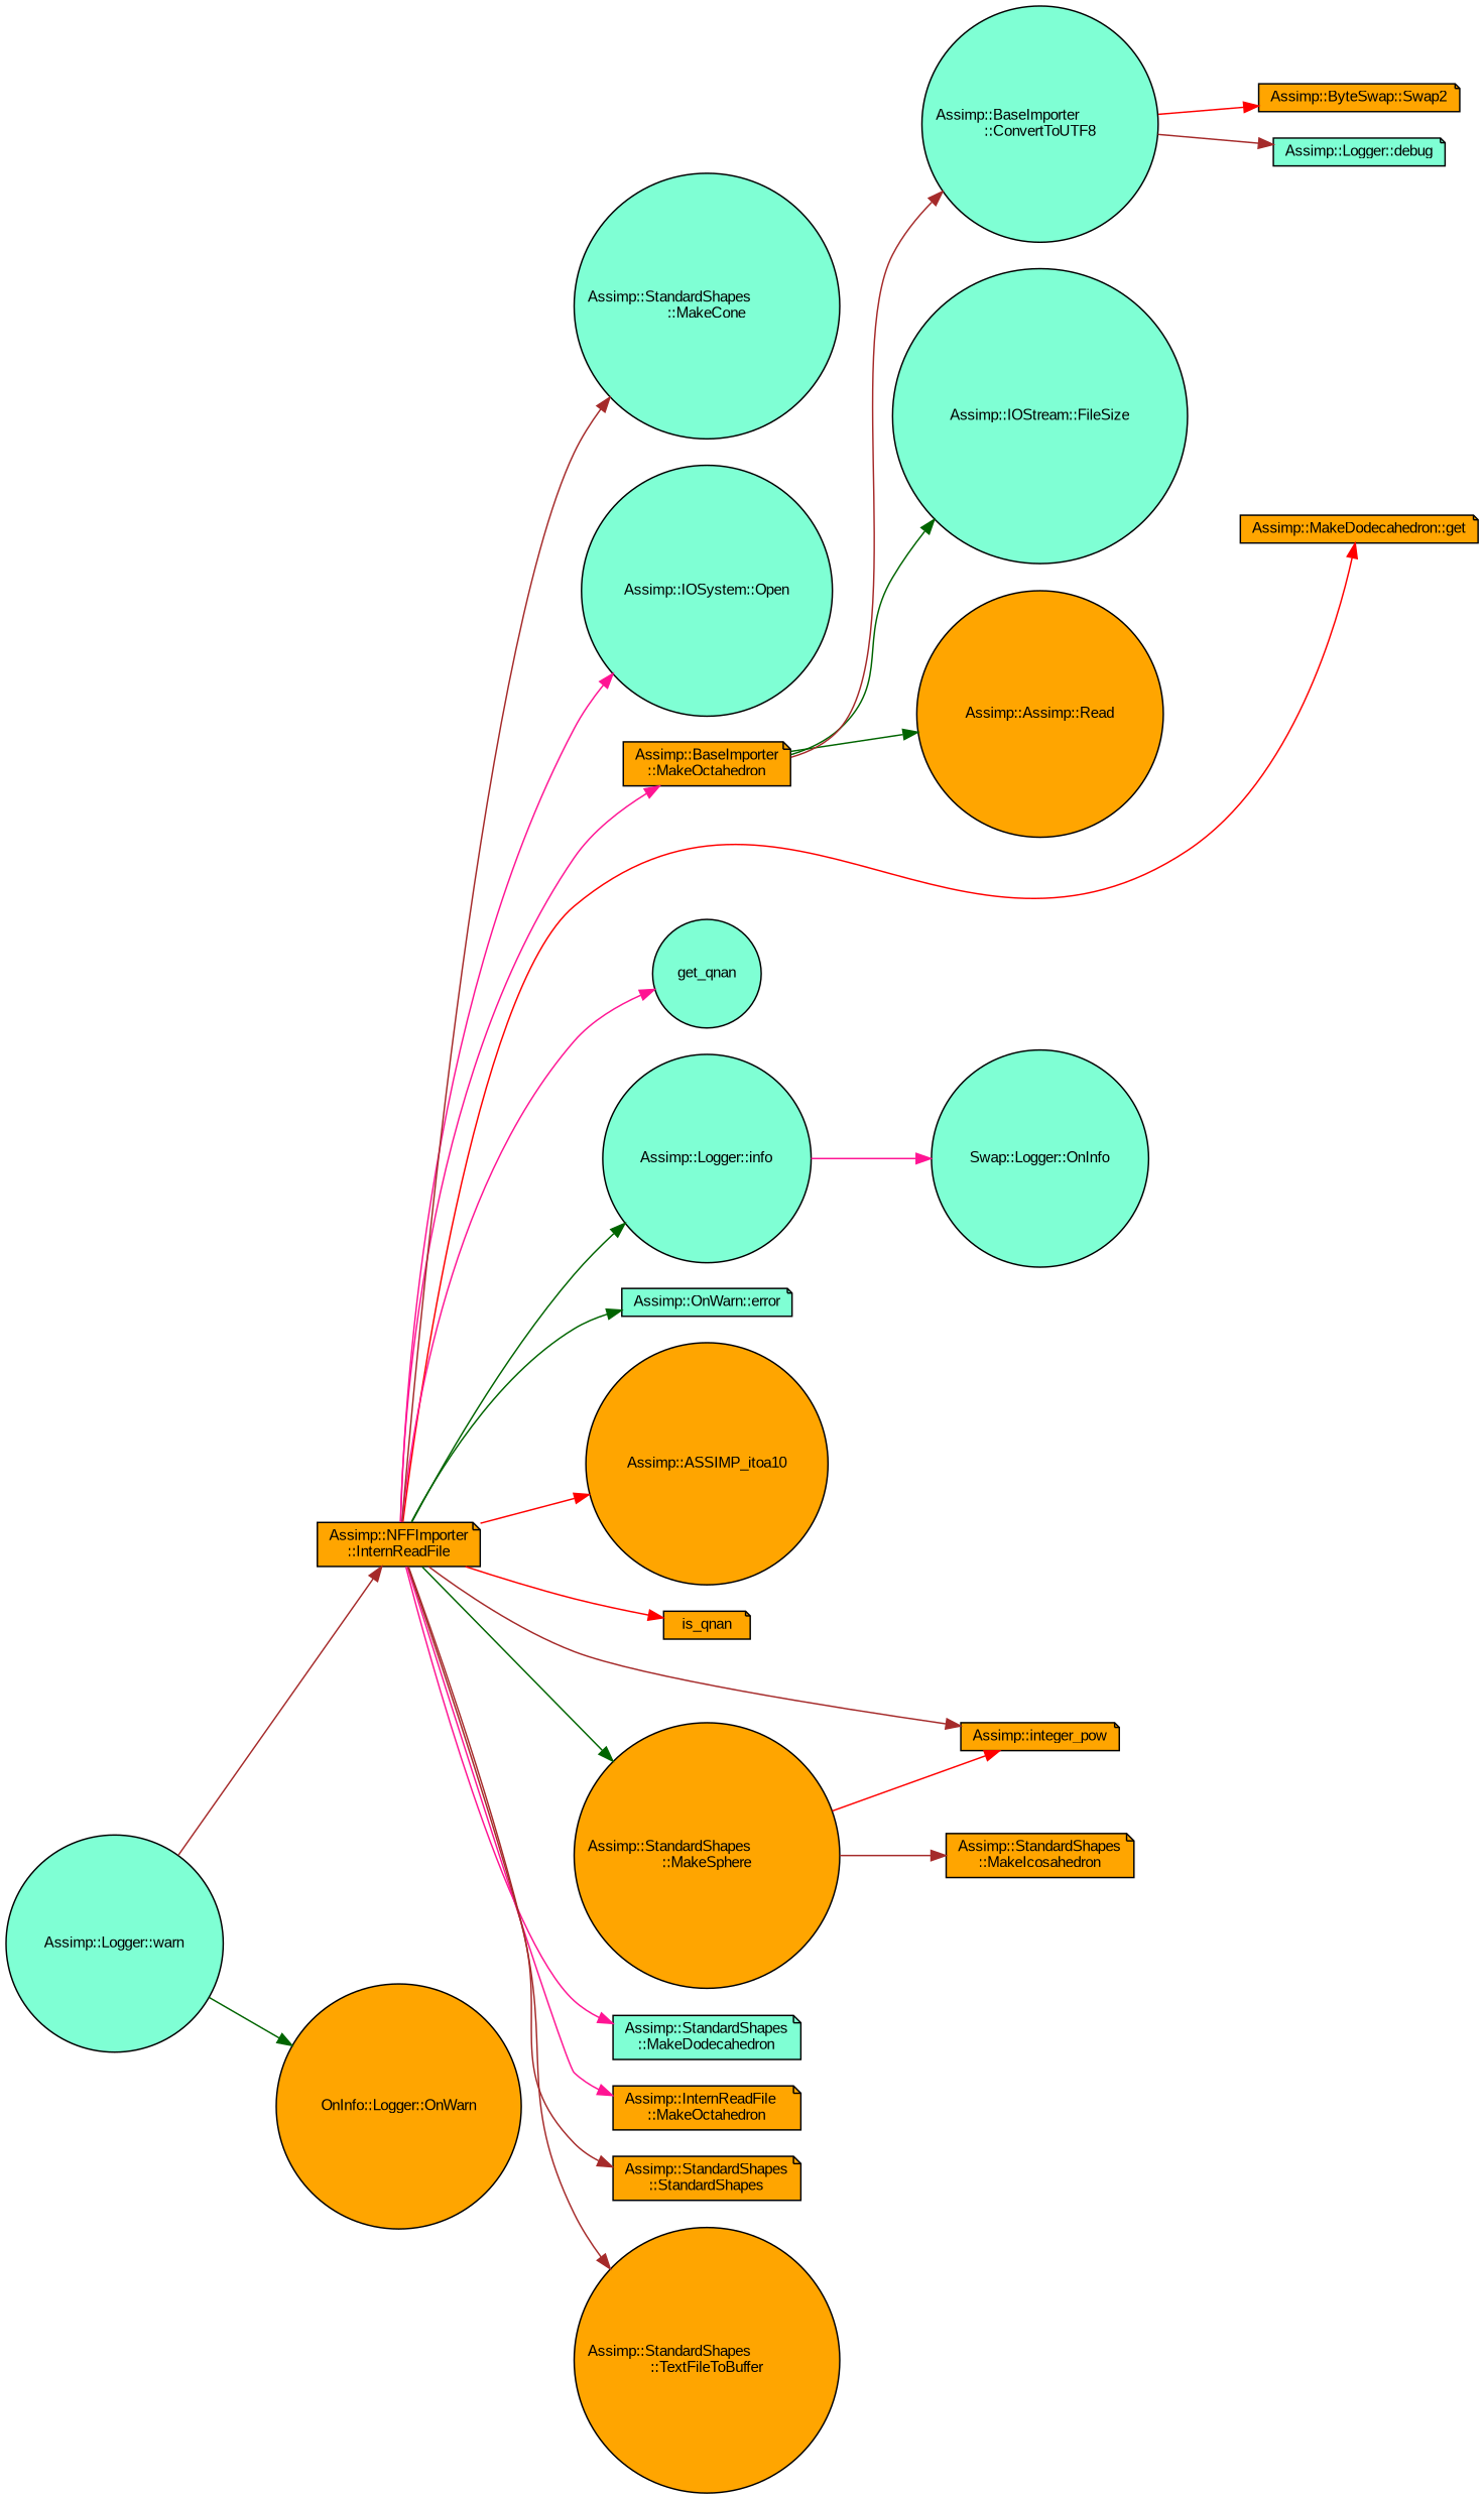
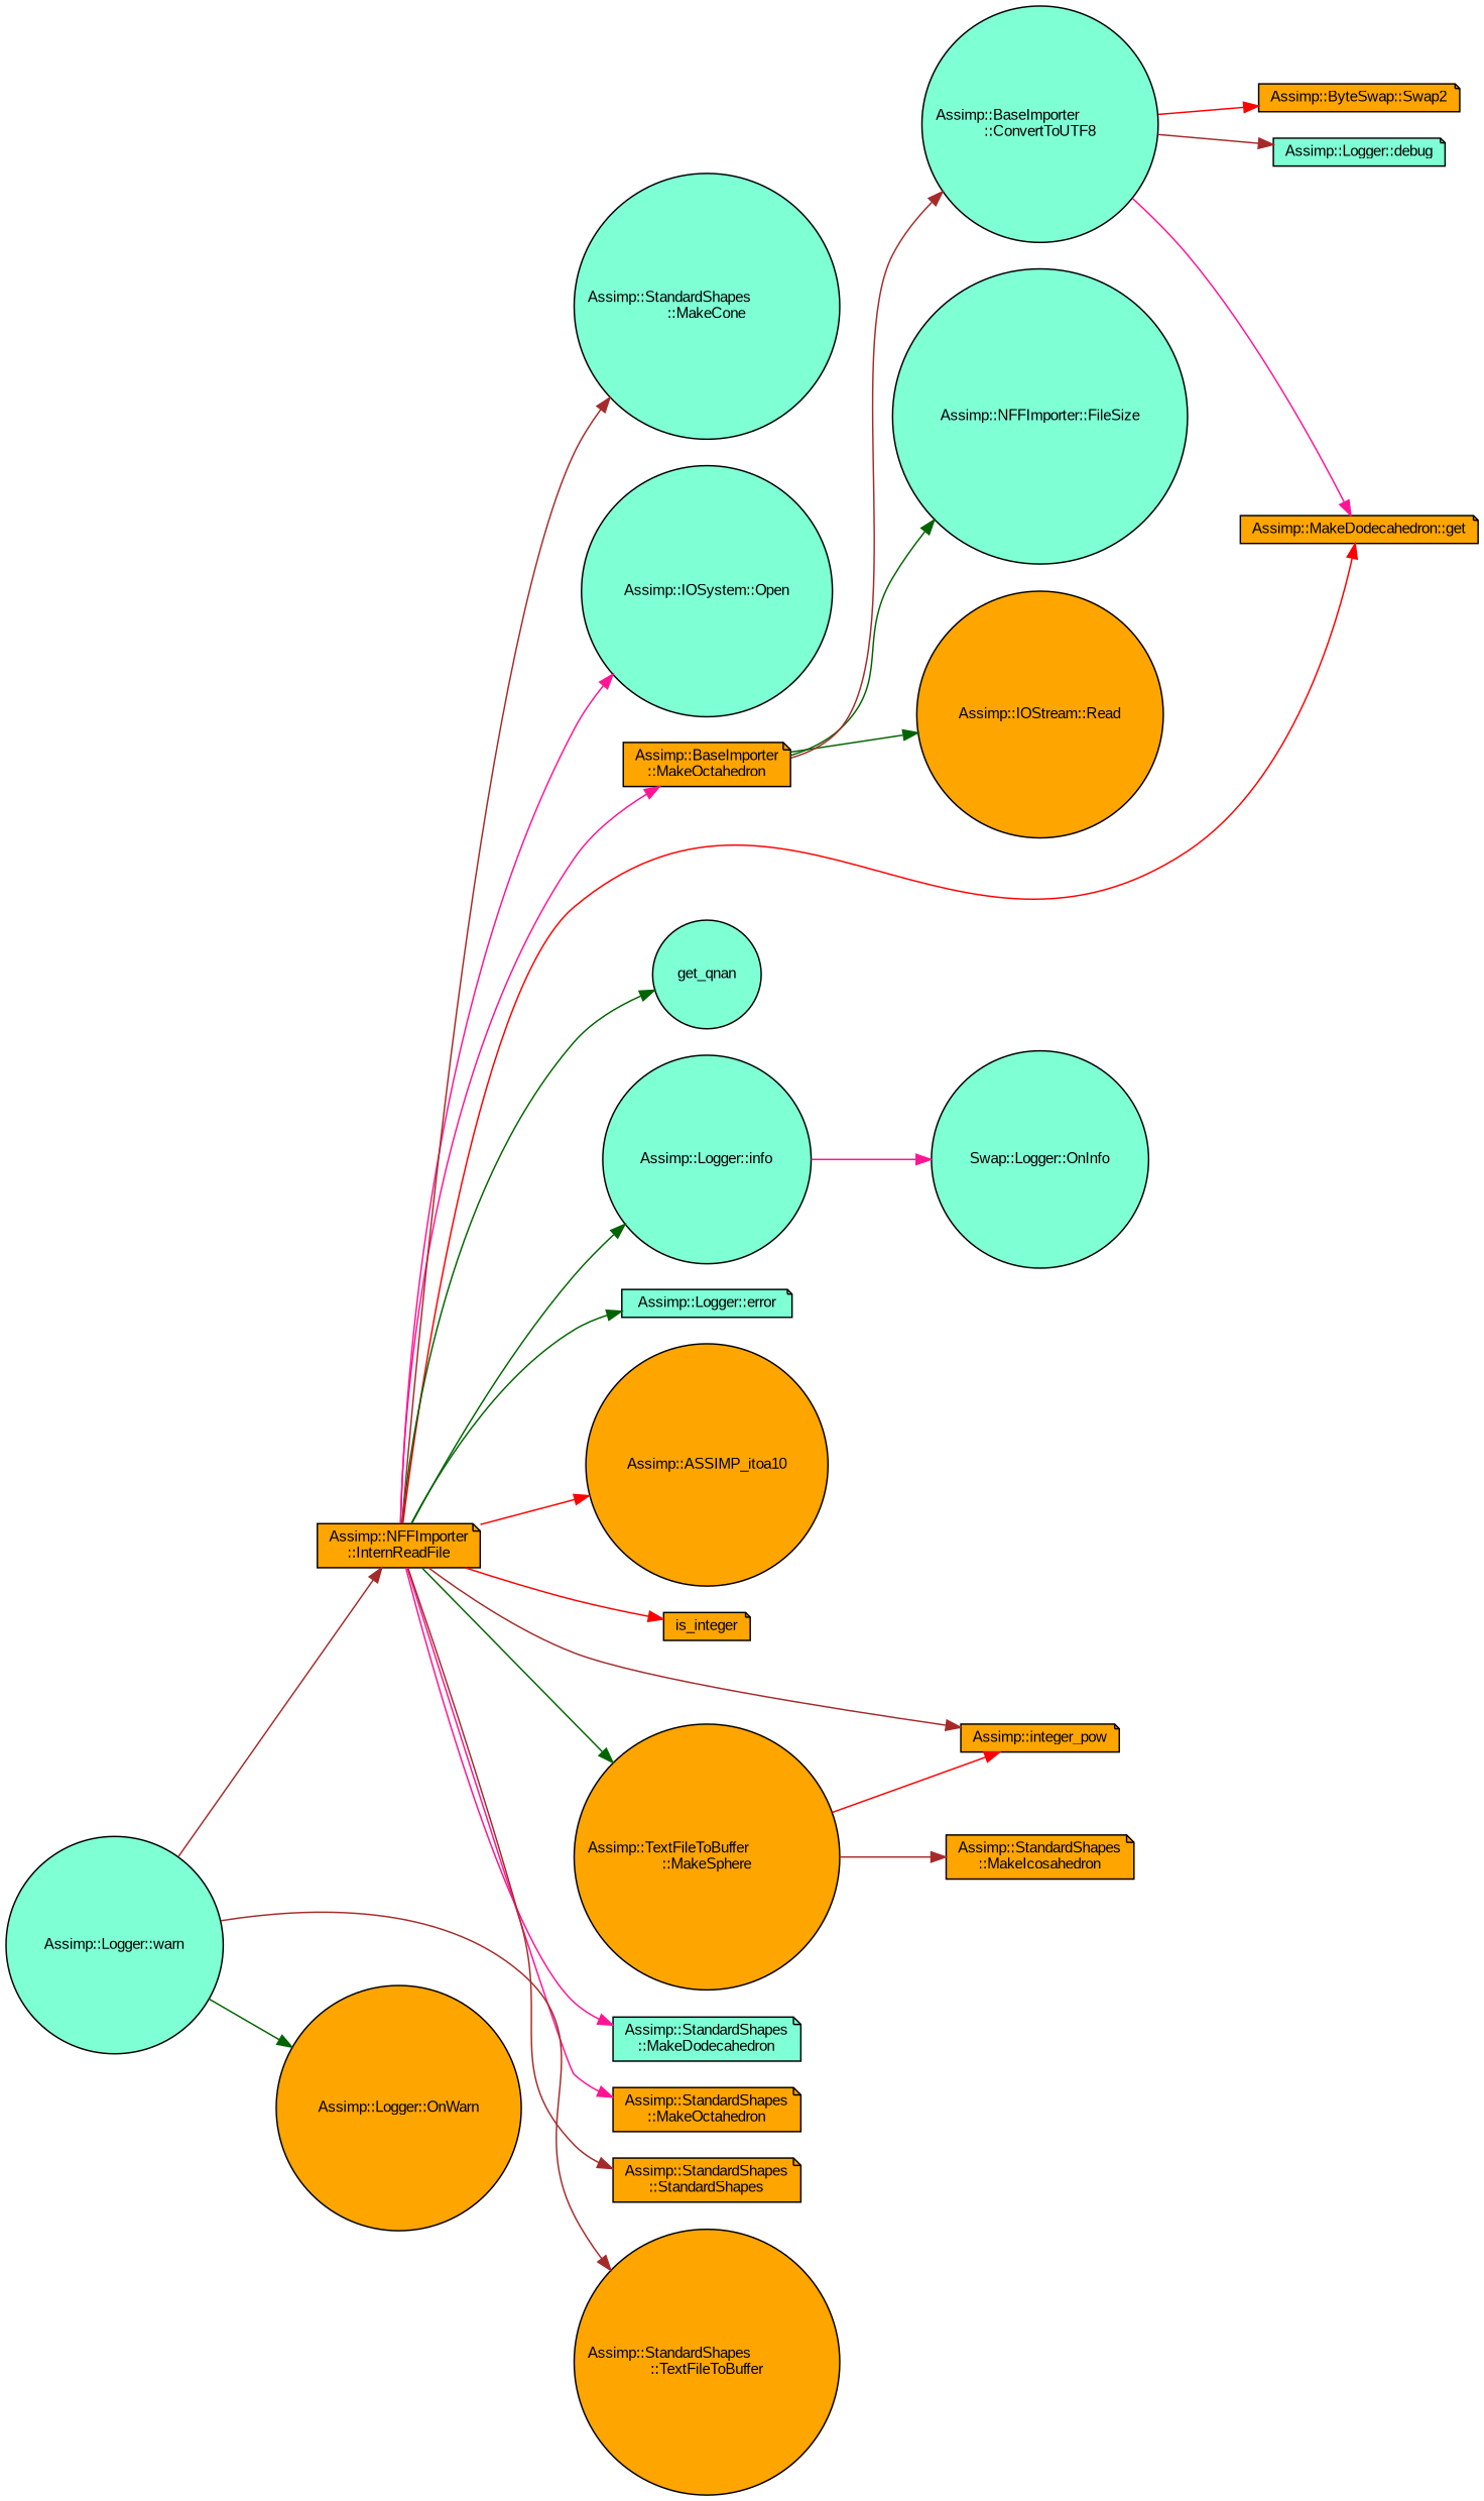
  digraph {
    fontname="Liberation Sans"
    rankdir=LR
    node [color=black fillcolor=orange fontname="Liberation Sans" fontsize=10 shape=circle style=filled]
    edge [color=brown fontname="Liberation Sans" fontsize=10 labelfontname=Helvetica labelfontsize=10 style=solid]
    n1 [fontcolor=black height=0.2 label="Assimp::NFFImporter\l::InternReadFile" shape=note width=0.4]
    n2 [fillcolor=aquamarine height=0.2 label="Assimp::IOSystem::Open" width=0.4]
    n3 [height=0.2 label="Assimp::BaseImporter\l::MakeOctahedron" shape=note width=0.4]
    n4 [height=0.2 label="Assimp::MakeDodecahedron::get" shape=note width=0.4]
    n5 [fillcolor=aquamarine height=0.2 label=get_qnan width=0.4]
    n6 [fillcolor=aquamarine height=0.2 label="Assimp::Logger::info" width=0.4]
-   n7 [fillcolor=aquamarine height=0.2 label="Assimp::OnWarn::error" shape=note width=0.4]
+   n7 [fillcolor=aquamarine height=0.2 label="Assimp::Logger::error" shape=note width=0.4]
    n8 [height=0.2 label="Assimp::ASSIMP_itoa10" width=0.4]
-   n9 [height=0.2 label=is_qnan shape=note width=0.4]
-   n10 [height=0.2 label="Assimp::StandardShapes\l::MakeSphere" width=0.4]
+   n9 [height=0.2 label=is_integer shape=note width=0.4]
+   n10 [height=0.2 label="Assimp::TextFileToBuffer\l::MakeSphere" width=0.4]
    n11 [height=0.2 label="Assimp::integer_pow" shape=note width=0.4]
    n12 [fillcolor=aquamarine height=0.2 label="Assimp::StandardShapes\l::MakeDodecahedron" shape=note width=0.4]
-   n13 [height=0.2 label="Assimp::InternReadFile\l::MakeOctahedron" shape=note width=0.4]
+   n13 [height=0.2 label="Assimp::StandardShapes\l::MakeOctahedron" shape=note width=0.4]
    n14 [height=0.2 label="Assimp::StandardShapes\l::StandardShapes" shape=note width=0.4]
    n15 [height=0.2 label="Assimp::StandardShapes\l::TextFileToBuffer" width=0.4]
    n16 [fillcolor=aquamarine height=0.2 label="Assimp::StandardShapes\l::MakeCone" width=0.4]
-   n17 [fillcolor=aquamarine height=0.2 label="Assimp::IOStream::FileSize" width=0.4]
-   n18 [height=0.2 label="Assimp::Assimp::Read" width=0.4]
+   n17 [fillcolor=aquamarine height=0.2 label="Assimp::NFFImporter::FileSize" width=0.4]
+   n18 [height=0.2 label="Assimp::IOStream::Read" width=0.4]
    n19 [fillcolor=aquamarine height=0.2 label="Assimp::BaseImporter\l::ConvertToUTF8" width=0.4]
    n20 [fillcolor=aquamarine height=0.2 label="Swap::Logger::OnInfo" width=0.4]
    n21 [fillcolor=aquamarine height=0.2 label="Assimp::Logger::warn" width=0.4]
-   n22 [height=0.2 label="OnInfo::Logger::OnWarn" width=0.4]
+   n22 [height=0.2 label="Assimp::Logger::OnWarn" width=0.4]
    n23 [height=0.2 label="Assimp::StandardShapes\l::MakeIcosahedron" shape=note width=0.4]
    n24 [fillcolor=aquamarine height=0.2 label="Assimp::Logger::debug" shape=note width=0.4]
    n25 [height=0.2 label="Assimp::ByteSwap::Swap2" shape=note width=0.4]
    n1 -> n2 [color=deeppink]
    n1 -> n3 [color=deeppink]
    n1 -> n4 [color=red]
-   n1 -> n5 [color=deeppink]
+   n1 -> n5 [color=darkgreen]
    n1 -> n6 [color=darkgreen]
    n1 -> n7 [color=darkgreen]
    n1 -> n8 [color=red]
    n1 -> n9 [color=red]
    n1 -> n10 [color=darkgreen]
    n1 -> n11
    n1 -> n12 [color=deeppink]
    n1 -> n13 [color=deeppink]
    n1 -> n14
-   n1 -> n15
+   n21 -> n15
    n1 -> n16
    n3 -> n17 [color=darkgreen]
    n3 -> n18 [color=darkgreen]
    n3 -> n19
    n6 -> n20 [color=deeppink]
    n10 -> n11 [color=red]
    n10 -> n23
+   n19 -> n4 [color=deeppink]
    n19 -> n24
    n19 -> n25 [color=red]
    n21 -> n1
    n21 -> n22 [color=darkgreen]
  }
